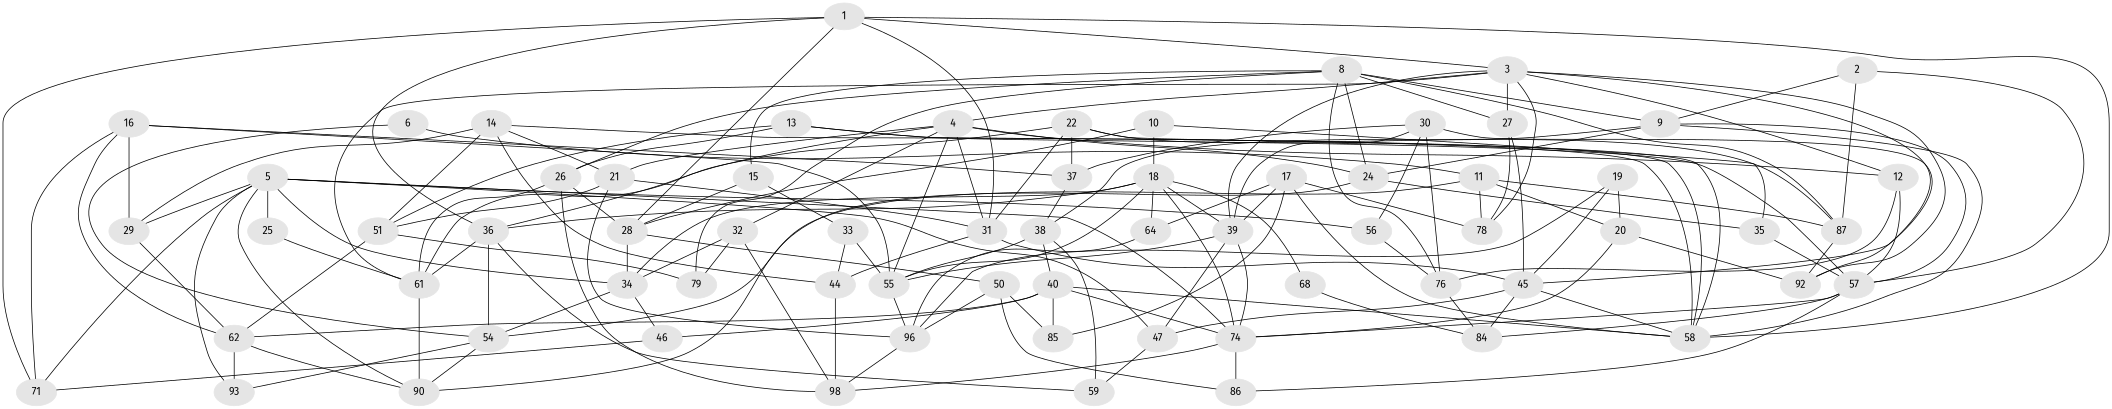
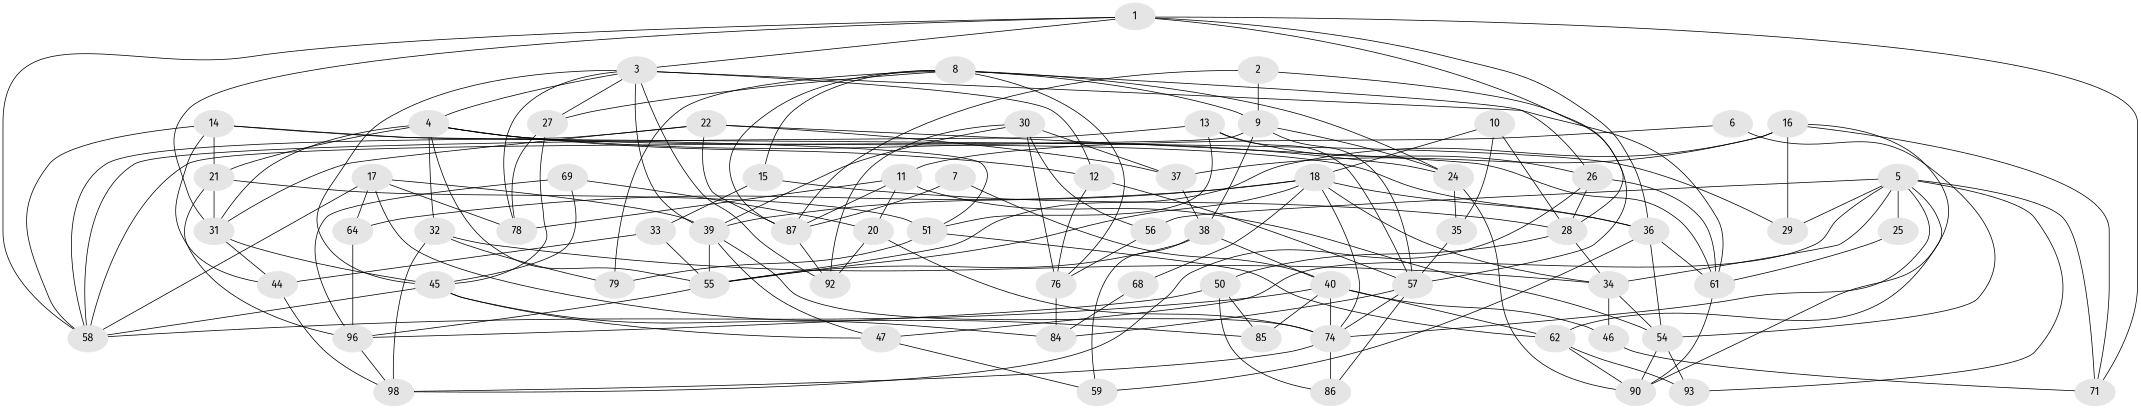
  graph {
    fontname="Fira Sans"
    node [color=gray90 fontname="Fira Sans" style=filled]
    edge [fontname="Fira Sans"]
    1 [super="+53"]
    3 [super="+99"]
    28 [super="+83"]
    31 [super="+104"]
    36 [super="+91"]
    58 [super="+66"]
    71
    4 [super="+77"]
    12
    27
    39 [super="+82"]
    45 [super="+65"]
    61 [super="+70"]
    78
    92
    34
    50
    44
    54 [super="+72"]
    59
    9 [super="+80"]
    57 [super="+97"]
    24 [super="+52"]
    38 [super="+69"]
    2
    87 [super="+107"]
    74 [super="+89"]
    84
    86
    21
    32 [super="+105"]
    55 [super="+100"]
    76 [super="+81"]
    47
    90
    51 [super="+88"]
    96 [super="+108"]
    35
    79
    98 [super="+106"]
    5 [super="+48"]
    25
    29 [super="+75"]
    56
    93
    62 [super="+67"]
    46
    11 [super="+49"]
    20 [super="+60"]
    6
    40 [super="+101"]
    85 [super="+95"]
+   7
    8 [super="+73"]
    15
    26 [super="+103"]
    33
    18 [super="+23"]
    64
    68
    10
    13 [super="+41"]
    14 [super="+102"]
    16 [super="+94"]
    37
    17 [super="+43"]
-   19
+   19 [label=69]
    22 [super="+42"]
    30 [super="+63"]
    1 -- 3
    1 -- 28
    1 -- 31
    1 -- 36
    1 -- 58
    1 -- 71
    3 -- 4
    3 -- 12
    3 -- 27
    3 -- 39
    3 -- 45
    3 -- 61
    3 -- 78
    3 -- 92
    28 -- 34
    28 -- 50
    31 -- 45
    31 -- 44
    36 -- 61
    36 -- 54
    36 -- 59
    4 -- 31
    4 -- 36
    4 -- 12
    4 -- 24
    4 -- 21
    4 -- 32
    4 -- 55
    12 -- 57
    12 -- 76
    27 -- 45
    27 -- 78
    39 -- 74
    39 -- 55
    39 -- 47
    45 -- 58
    45 -- 84
    45 -- 47
    61 -- 90
    34 -- 54 [weight=2]
    34 -- 46
    50 -- 86
    50 -- 96
    50 -- 85
    44 -- 98
    54 -- 90
    54 -- 93
    9 -- 58
    9 -- 57
    9 -- 24
    9 -- 38
    57 -- 74
    57 -- 84
    57 -- 86
    24 -- 90
    24 -- 35
    38 -- 59
    38 -- 55
    38 -- 40
    2 -- 9
    2 -- 57
    2 -- 87
    87 -- 92
    74 -- 86
    74 -- 98
    21 -- 31
    21 -- 51
    21 -- 96
    32 -- 34
    32 -- 79
    32 -- 98
    55 -- 96
    76 -- 84
    47 -- 59
    51 -- 79
    51 -- 62
    96 -- 98
    35 -- 57
    5 -- 71
    5 -- 34
    5 -- 74
    5 -- 47
    5 -- 90
    5 -- 25
    5 -- 29
    5 -- 56
    5 -- 93
    25 -- 61
-   29 -- 62
    56 -- 76
    62 -- 90
    62 -- 93
    46 -- 71
    11 -- 78
    11 -- 54
    11 -- 87
    11 -- 20
    20 -- 92
    20 -- 74
    6 -- 54
    6 -- 11
    40 -- 58
    40 -- 74
    40 -- 62
    40 -- 46 [weight=2]
    40 -- 85
+   7 -- 87
+   7 -- 40
    8 -- 27
    8 -- 9
    8 -- 24
    8 -- 87
    8 -- 76
    8 -- 79
    8 -- 15
    8 -- 26
    15 -- 28
    15 -- 33
    26 -- 28
    26 -- 61
    26 -- 98
    33 -- 44
    33 -- 55
    18 -- 36
    18 -- 39
    18 -- 34
    18 -- 74
    18 -- 55
    18 -- 64
    18 -- 68
    64 -- 96
    68 -- 84
    10 -- 28
    10 -- 35
    10 -- 18
    13 -- 58 [weight=2]
    13 -- 57
    13 -- 51
    13 -- 26
    14 -- 58
    14 -- 44
    14 -- 21
    14 -- 51
    14 -- 29
    16 -- 71
    16 -- 55
    16 -- 29
    16 -- 62
    16 -- 37
    37 -- 38
    17 -- 58
    17 -- 39
    17 -- 78
    17 -- 85
    17 -- 64
    19 -- 45
    19 -- 96
    19 -- 20
    22 -- 31
    22 -- 58
    22 -- 61
    22 -- 87
    22 -- 37 [weight=2]
    30 -- 39
    30 -- 92
    30 -- 76
    30 -- 56
    30 -- 37
  }
